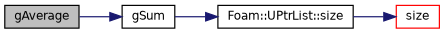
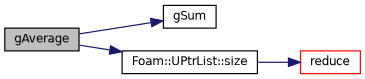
  digraph {
    rankdir=LR
    node [color=black fontname=Helvetica fontsize=10 shape=record]
    edge [color=midnightblue fontname=Helvetica fontsize=10 labelfontname=Helvetica labelfontsize=10 style=solid]
    n1 [fillcolor=grey75 fontcolor=black height=0.2 label=gAverage style=filled width=0.4]
    n2 [height=0.2 label=gSum width=0.4]
    n3 [height=0.2 label="Foam::UPtrList::size" width=0.4]
-   n4 [color=red height=0.2 label=size width=0.4]
+   n4 [color=red height=0.2 label=reduce width=0.4]
    n1 -> n2
-   n2 -> n3
+   n1 -> n3
    n3 -> n4
  }
